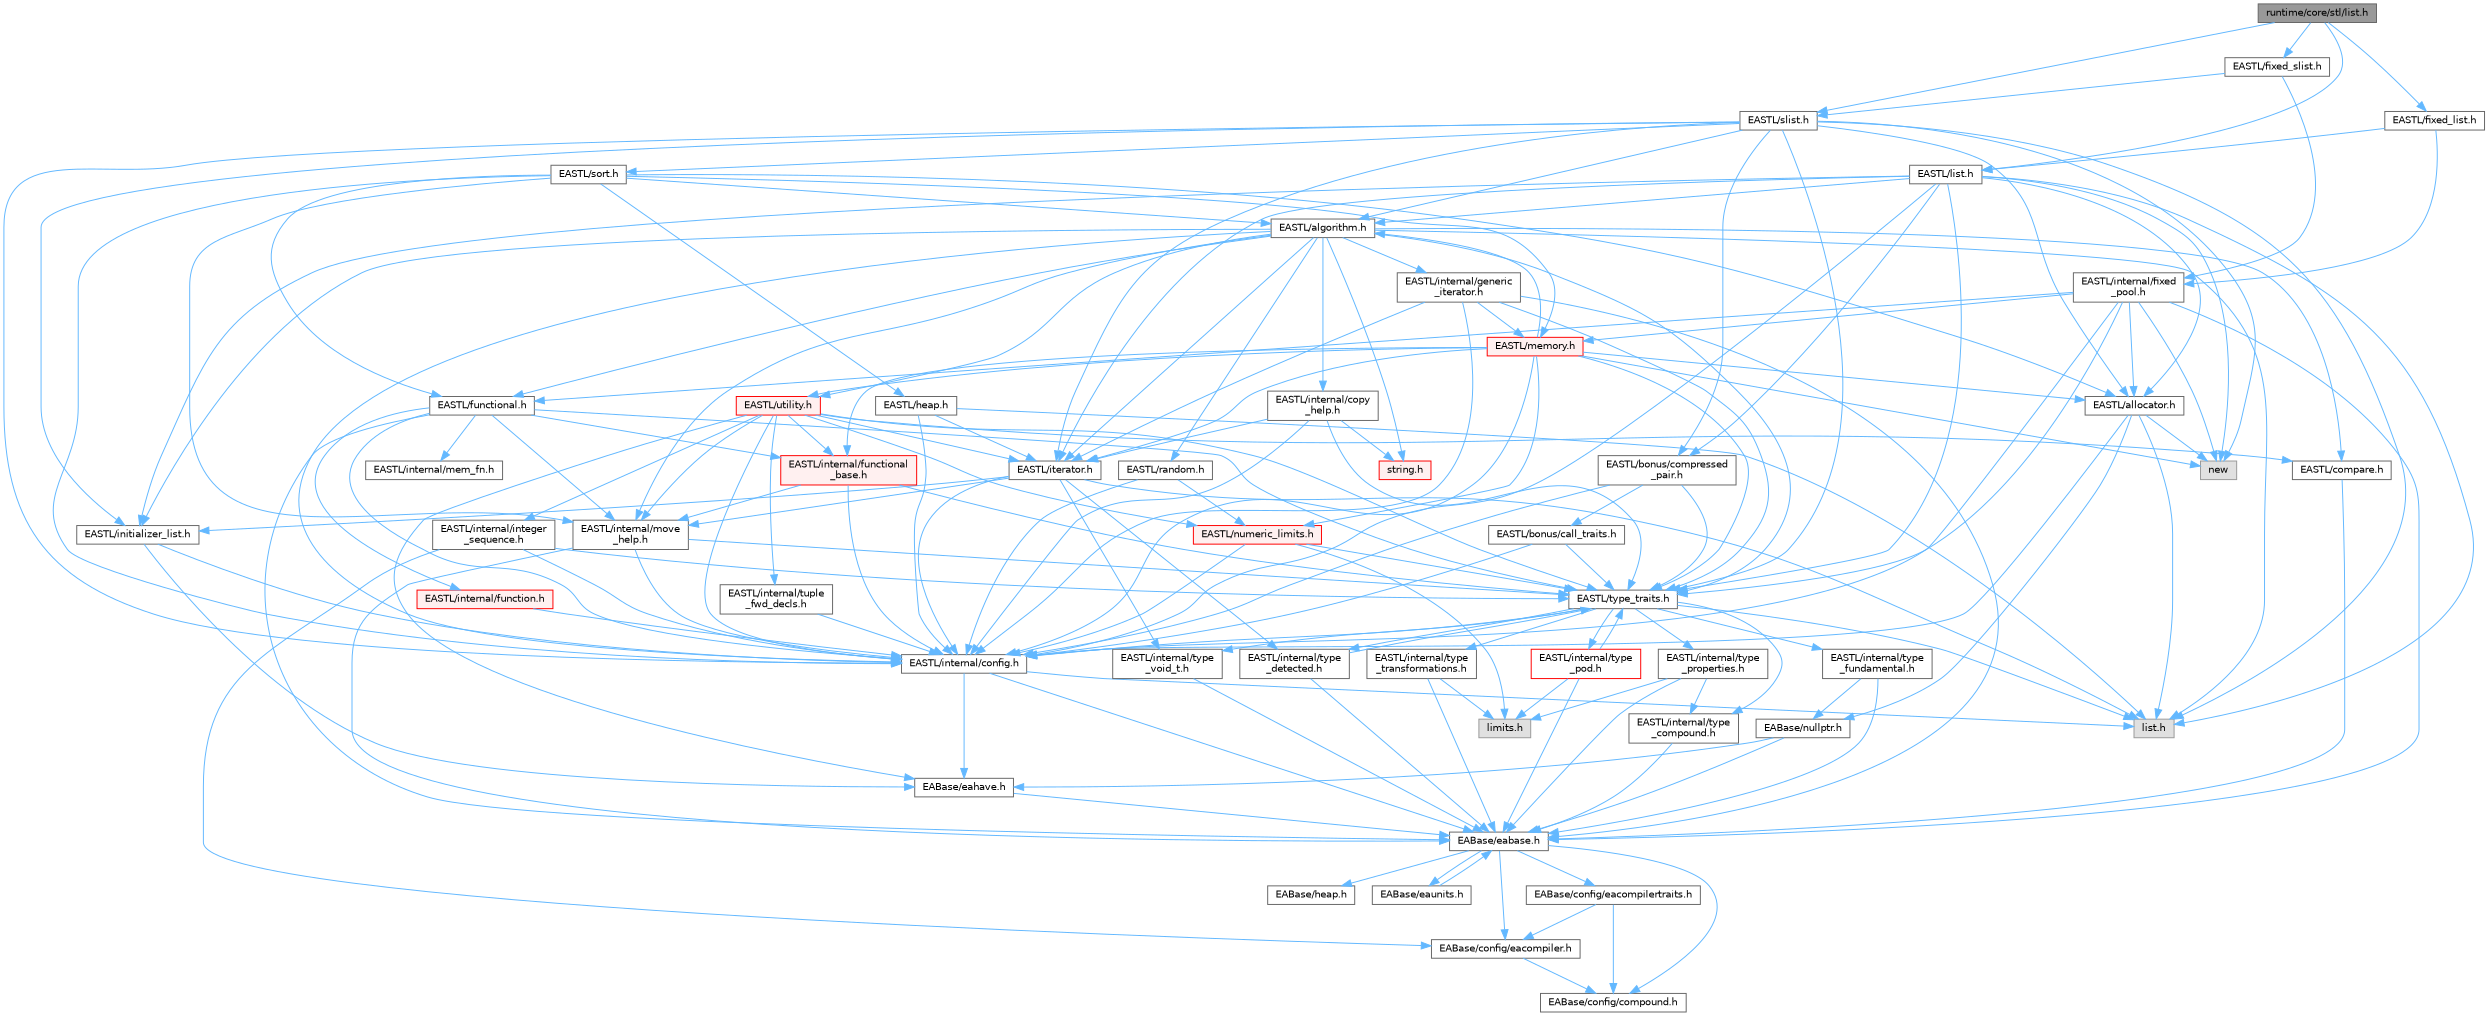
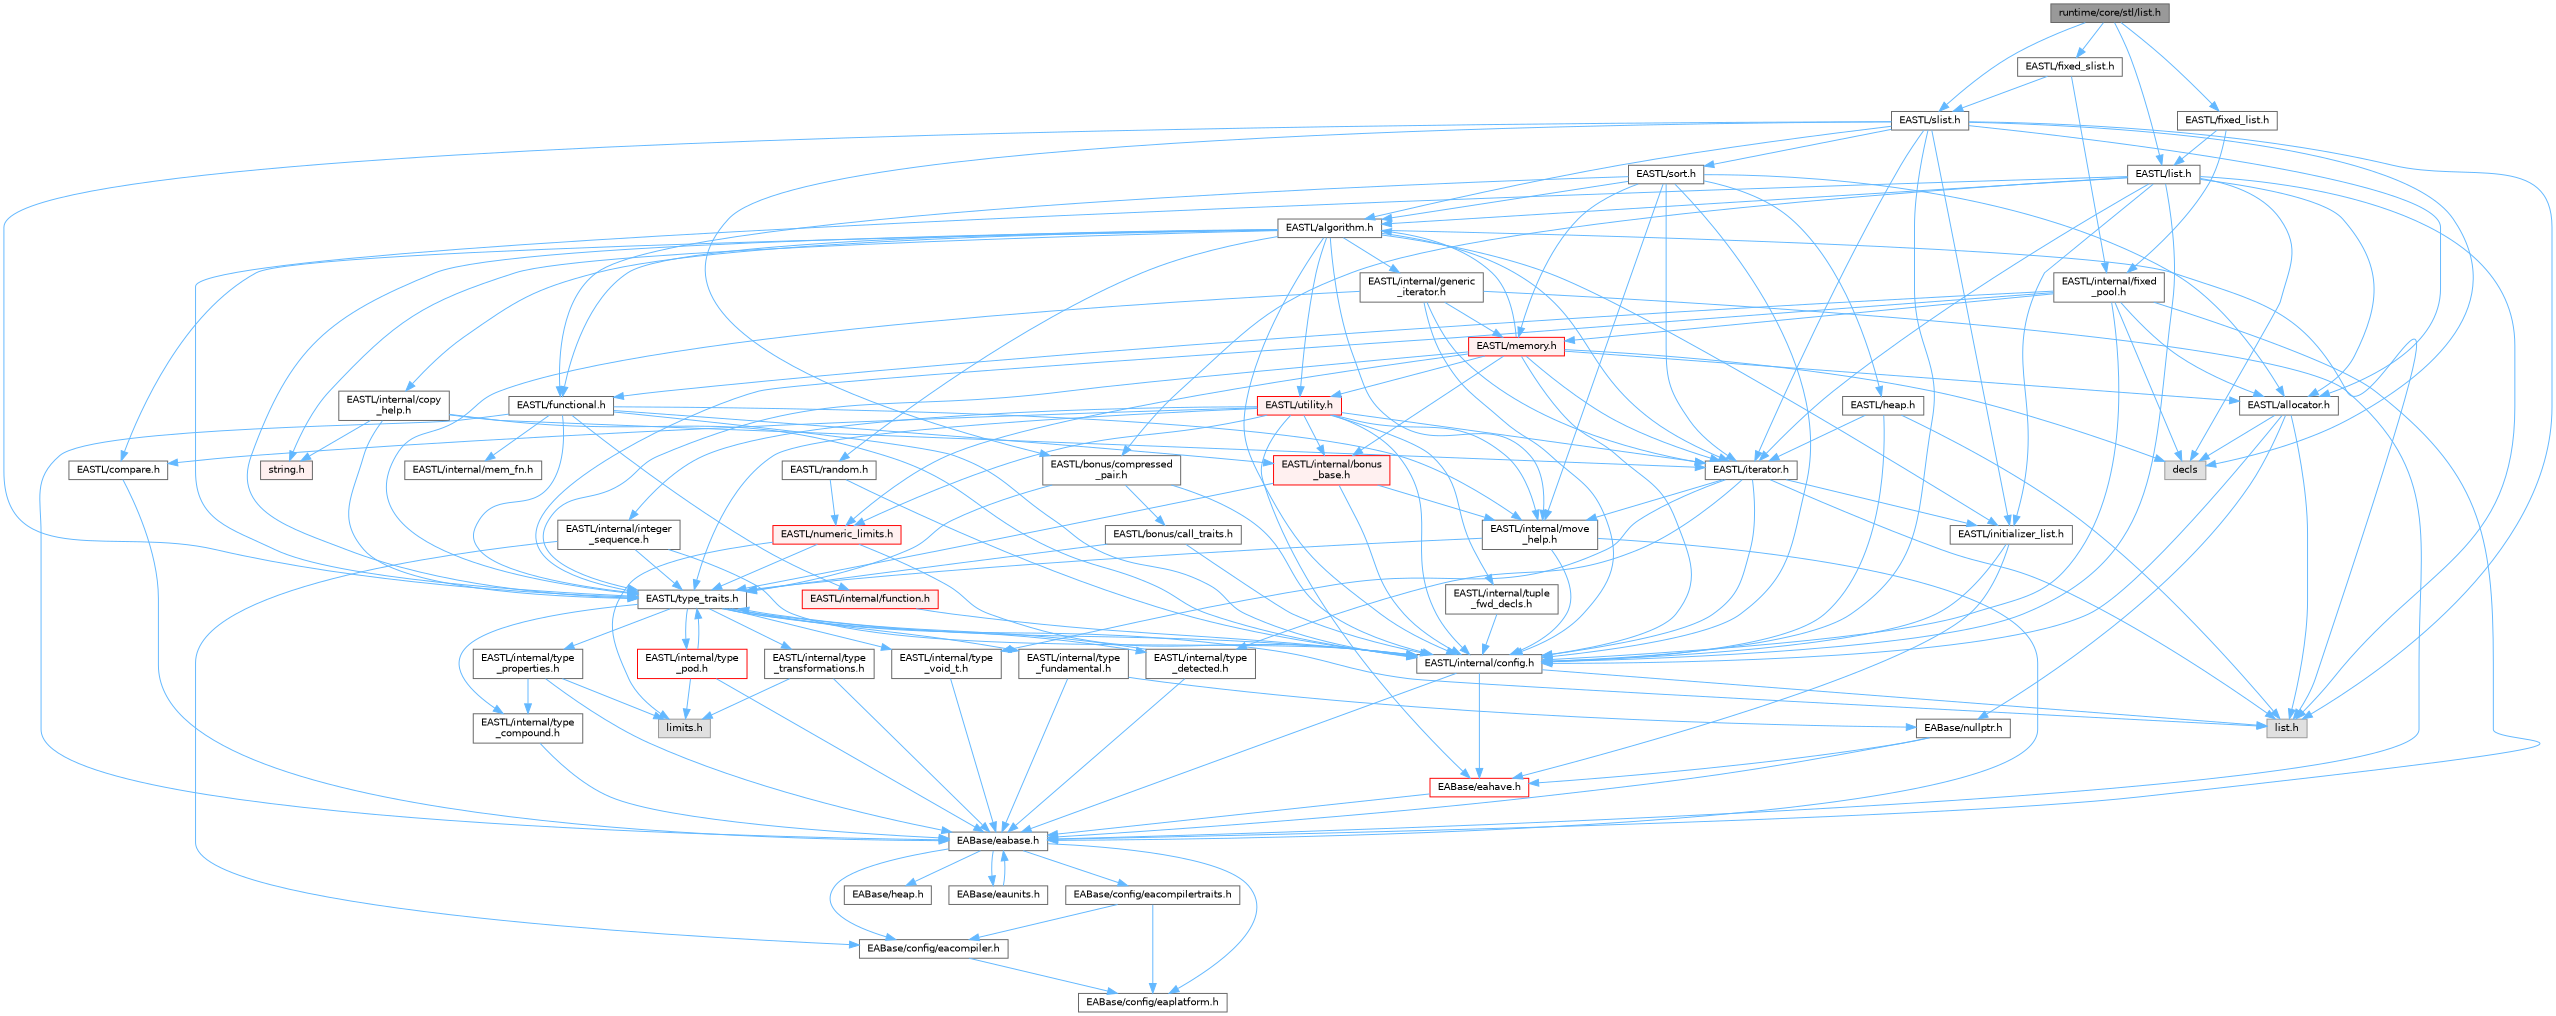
  digraph {
    node [color=grey40 fillcolor=white fontname=Helvetica fontsize=10 shape=box style=filled]
    edge [color=steelblue1 fontname=Helvetica fontsize=10 labelfontname=Helvetica labelfontsize=10 style=solid]
    n1 [color=gray40 fillcolor=grey60 fontcolor=black height=0.2 label="runtime/core/stl/list.h" width=0.4]
    n2 [height=0.2 label="EASTL/list.h" width=0.4]
    n3 [height=0.2 label="EASTL/slist.h" width=0.4]
    n4 [height=0.2 label="EASTL/fixed_list.h" width=0.4]
    n5 [height=0.2 label="EASTL/fixed_slist.h" width=0.4]
    n6 [height=0.2 label="EASTL/internal/config.h" width=0.4]
    n7 [color=grey60 fillcolor="#E0E0E0" height=0.2 label="list.h" width=0.4]
    n8 [height=0.2 label="EASTL/allocator.h" width=0.4]
-   n9 [color=grey60 fillcolor="#E0E0E0" height=0.2 label=new width=0.4]
+   n9 [color=grey60 fillcolor="#E0E0E0" height=0.2 label=decls width=0.4]
    n10 [height=0.2 label="EASTL/type_traits.h" width=0.4]
    n11 [height=0.2 label="EASTL/iterator.h" width=0.4]
    n12 [height=0.2 label="EASTL/initializer_list.h" width=0.4]
    n13 [height=0.2 label="EASTL/algorithm.h" width=0.4]
    n14 [height=0.2 label="EASTL/bonus/compressed\l_pair.h" width=0.4]
    n15 [height=0.2 label="EASTL/sort.h" width=0.4]
    n16 [height=0.2 label="EASTL/internal/fixed\l_pool.h" width=0.4]
    n17 [height=0.2 label="EABase/eabase.h" width=0.4]
-   n18 [height=0.2 label="EABase/eahave.h" width=0.4]
+   n18 [color=red height=0.2 label="EABase/eahave.h" width=0.4]
    n19 [height=0.2 label="EABase/nullptr.h" width=0.4]
    n20 [height=0.2 label="EASTL/internal/type\l_fundamental.h" width=0.4]
    n21 [height=0.2 label="EASTL/internal/type\l_transformations.h" width=0.4]
    n22 [height=0.2 label="EASTL/internal/type\l_void_t.h" width=0.4]
    n23 [height=0.2 label="EASTL/internal/type\l_properties.h" width=0.4]
    n24 [height=0.2 label="EASTL/internal/type\l_compound.h" width=0.4]
    n25 [color=red height=0.2 label="EASTL/internal/type\l_pod.h" width=0.4]
    n26 [height=0.2 label="EASTL/internal/type\l_detected.h" width=0.4]
    n27 [height=0.2 label="EASTL/internal/move\l_help.h" width=0.4]
    n28 [height=0.2 label="EASTL/internal/copy\l_help.h" width=0.4]
-   n29 [color=red fillcolor="#FFF0F0" height=0.2 label="string.h" width=0.4]
+   n29 [fillcolor="#FFF0F0" height=0.2 label="string.h" width=0.4]
    n30 [height=0.2 label="EASTL/functional.h" width=0.4]
    n31 [color=red fillcolor="#FFF0F0" height=0.2 label="EASTL/utility.h" width=0.4]
    n32 [height=0.2 label="EASTL/compare.h" width=0.4]
    n33 [height=0.2 label="EASTL/internal/generic\l_iterator.h" width=0.4]
    n34 [height=0.2 label="EASTL/random.h" width=0.4]
    n35 [height=0.2 label="EASTL/bonus/call_traits.h" width=0.4]
    n36 [height=0.2 label="EABase/config/eacompiler.h" width=0.4]
-   n37 [height=0.2 label="EABase/config/compound.h" width=0.4]
+   n37 [height=0.2 label="EABase/config/eaplatform.h" width=0.4]
    n38 [height=0.2 label="EABase/config/eacompilertraits.h" width=0.4]
    n39 [height=0.2 label="EABase/heap.h" width=0.4]
    n40 [height=0.2 label="EABase/eaunits.h" width=0.4]
    n41 [color=grey60 fillcolor="#E0E0E0" height=0.2 label="limits.h" width=0.4]
-   n42 [color=red fillcolor="#FFF0F0" height=0.2 label="EASTL/internal/functional\l_base.h" width=0.4]
+   n42 [color=red fillcolor="#FFF0F0" height=0.2 label="EASTL/internal/bonus\l_base.h" width=0.4]
    n43 [height=0.2 label="EASTL/internal/mem_fn.h" width=0.4]
    n44 [color=red fillcolor="#FFF0F0" height=0.2 label="EASTL/internal/function.h" width=0.4]
    n45 [color=red fillcolor="#FFF0F0" height=0.2 label="EASTL/numeric_limits.h" width=0.4]
    n46 [height=0.2 label="EASTL/internal/integer\l_sequence.h" width=0.4]
    n47 [height=0.2 label="EASTL/internal/tuple\l_fwd_decls.h" width=0.4]
    n48 [color=red fillcolor="#FFF0F0" height=0.2 label="EASTL/memory.h" width=0.4]
    n49 [height=0.2 label="EASTL/heap.h" width=0.4]
    n1 -> n2
    n1 -> n3
    n1 -> n4
    n1 -> n5
    n2 -> n6
    n2 -> n7
    n2 -> n8
    n2 -> n9
    n2 -> n10
    n2 -> n11
    n2 -> n12
    n2 -> n13
    n2 -> n14
    n3 -> n6
    n3 -> n7
    n3 -> n8
    n3 -> n9
    n3 -> n10
    n3 -> n11
    n3 -> n12
    n3 -> n13
    n3 -> n14
    n3 -> n15
    n4 -> n2
    n4 -> n16
    n5 -> n3
    n5 -> n16
    n6 -> n7
    n6 -> n17
    n6 -> n18
    n8 -> n6
    n8 -> n7
    n8 -> n9
    n8 -> n19
    n10 -> n6
    n10 -> n7
    n10 -> n20
    n10 -> n21
    n10 -> n22
    n10 -> n23
    n10 -> n24
    n10 -> n25
    n10 -> n26
    n11 -> n6
    n11 -> n7
    n11 -> n12
    n11 -> n22
    n11 -> n26
    n11 -> n27
    n12 -> n6
    n12 -> n18
    n13 -> n6
    n13 -> n7
    n13 -> n10
    n13 -> n11
    n13 -> n12
    n13 -> n27
    n13 -> n28
    n13 -> n29
    n13 -> n30
    n13 -> n31
    n13 -> n32
    n13 -> n33
    n13 -> n34
    n14 -> n6
    n14 -> n10
    n14 -> n35
    n15 -> n6
    n15 -> n8
+   n15 -> n11
    n15 -> n13
    n15 -> n27
    n15 -> n30
    n15 -> n48
    n15 -> n49
    n16 -> n6
    n16 -> n8
    n16 -> n9
    n16 -> n10
    n16 -> n17
    n16 -> n30
    n16 -> n48
    n17 -> n36
    n17 -> n37
    n17 -> n38
    n17 -> n39
    n17 -> n40
    n18 -> n17
    n19 -> n17
    n19 -> n18
    n20 -> n17
    n20 -> n19
    n21 -> n17
    n21 -> n41
    n22 -> n17
    n23 -> n17
    n23 -> n24
    n23 -> n41
    n24 -> n17
    n25 -> n10
    n25 -> n17
    n25 -> n41
    n26 -> n10
    n26 -> n17
    n27 -> n6
    n27 -> n10
    n27 -> n17
    n28 -> n6
    n28 -> n10
    n28 -> n11
    n28 -> n29
    n30 -> n6
    n30 -> n10
    n30 -> n17
    n30 -> n27
    n30 -> n42
    n30 -> n43
    n30 -> n44
    n31 -> n6
    n31 -> n10
    n31 -> n11
    n31 -> n18
    n31 -> n27
    n31 -> n32
    n31 -> n42
    n31 -> n45
    n31 -> n46
    n31 -> n47
    n32 -> n17
    n33 -> n6
    n33 -> n10
    n33 -> n11
    n33 -> n17
    n33 -> n48
    n34 -> n6
    n34 -> n45
    n35 -> n6
    n35 -> n10
    n36 -> n37
    n38 -> n36
    n38 -> n37
    n40 -> n17
    n42 -> n6
    n42 -> n10
    n42 -> n27
    n44 -> n6
    n45 -> n6
    n45 -> n10
    n45 -> n41
    n46 -> n6
    n46 -> n10
    n46 -> n36
    n47 -> n6
    n48 -> n6
    n48 -> n8
    n48 -> n9
    n48 -> n10
    n48 -> n11
    n48 -> n13
    n48 -> n31
    n48 -> n42
    n48 -> n45
    n49 -> n6
    n49 -> n7
    n49 -> n11
  }
